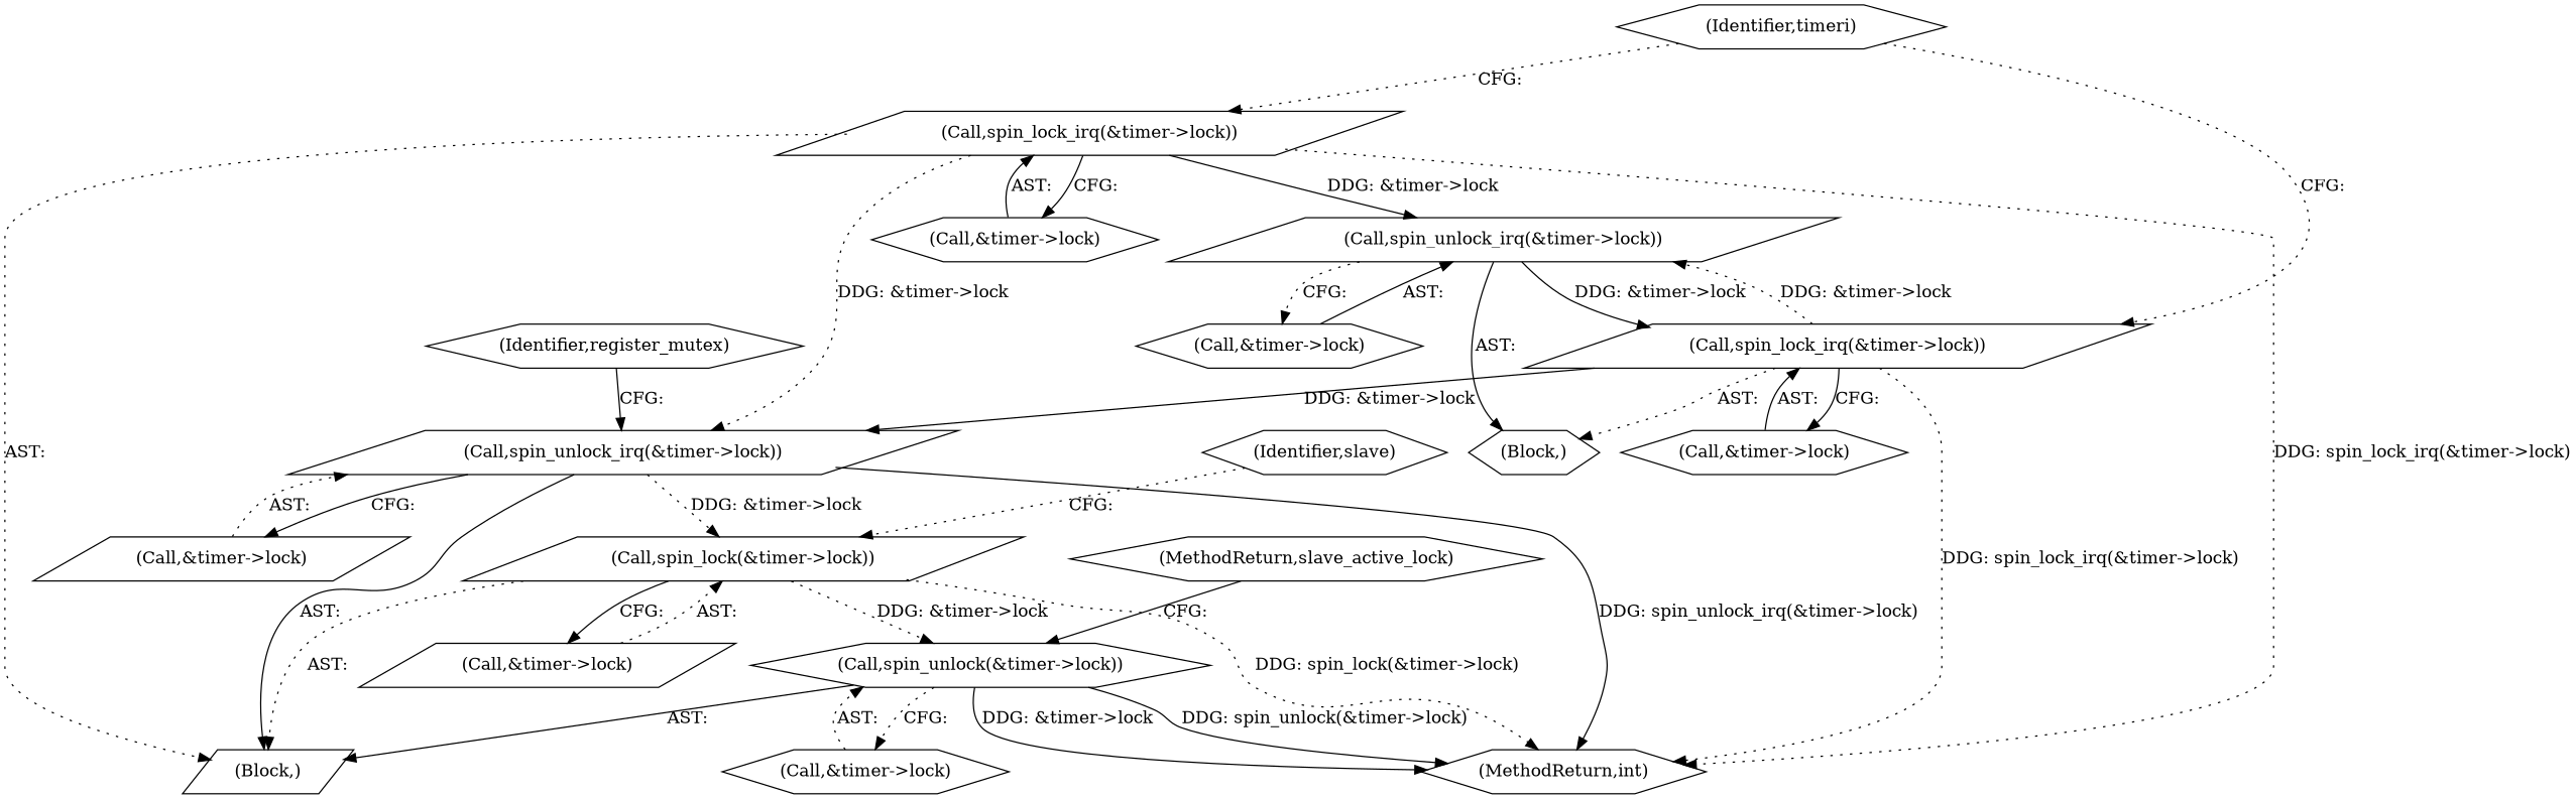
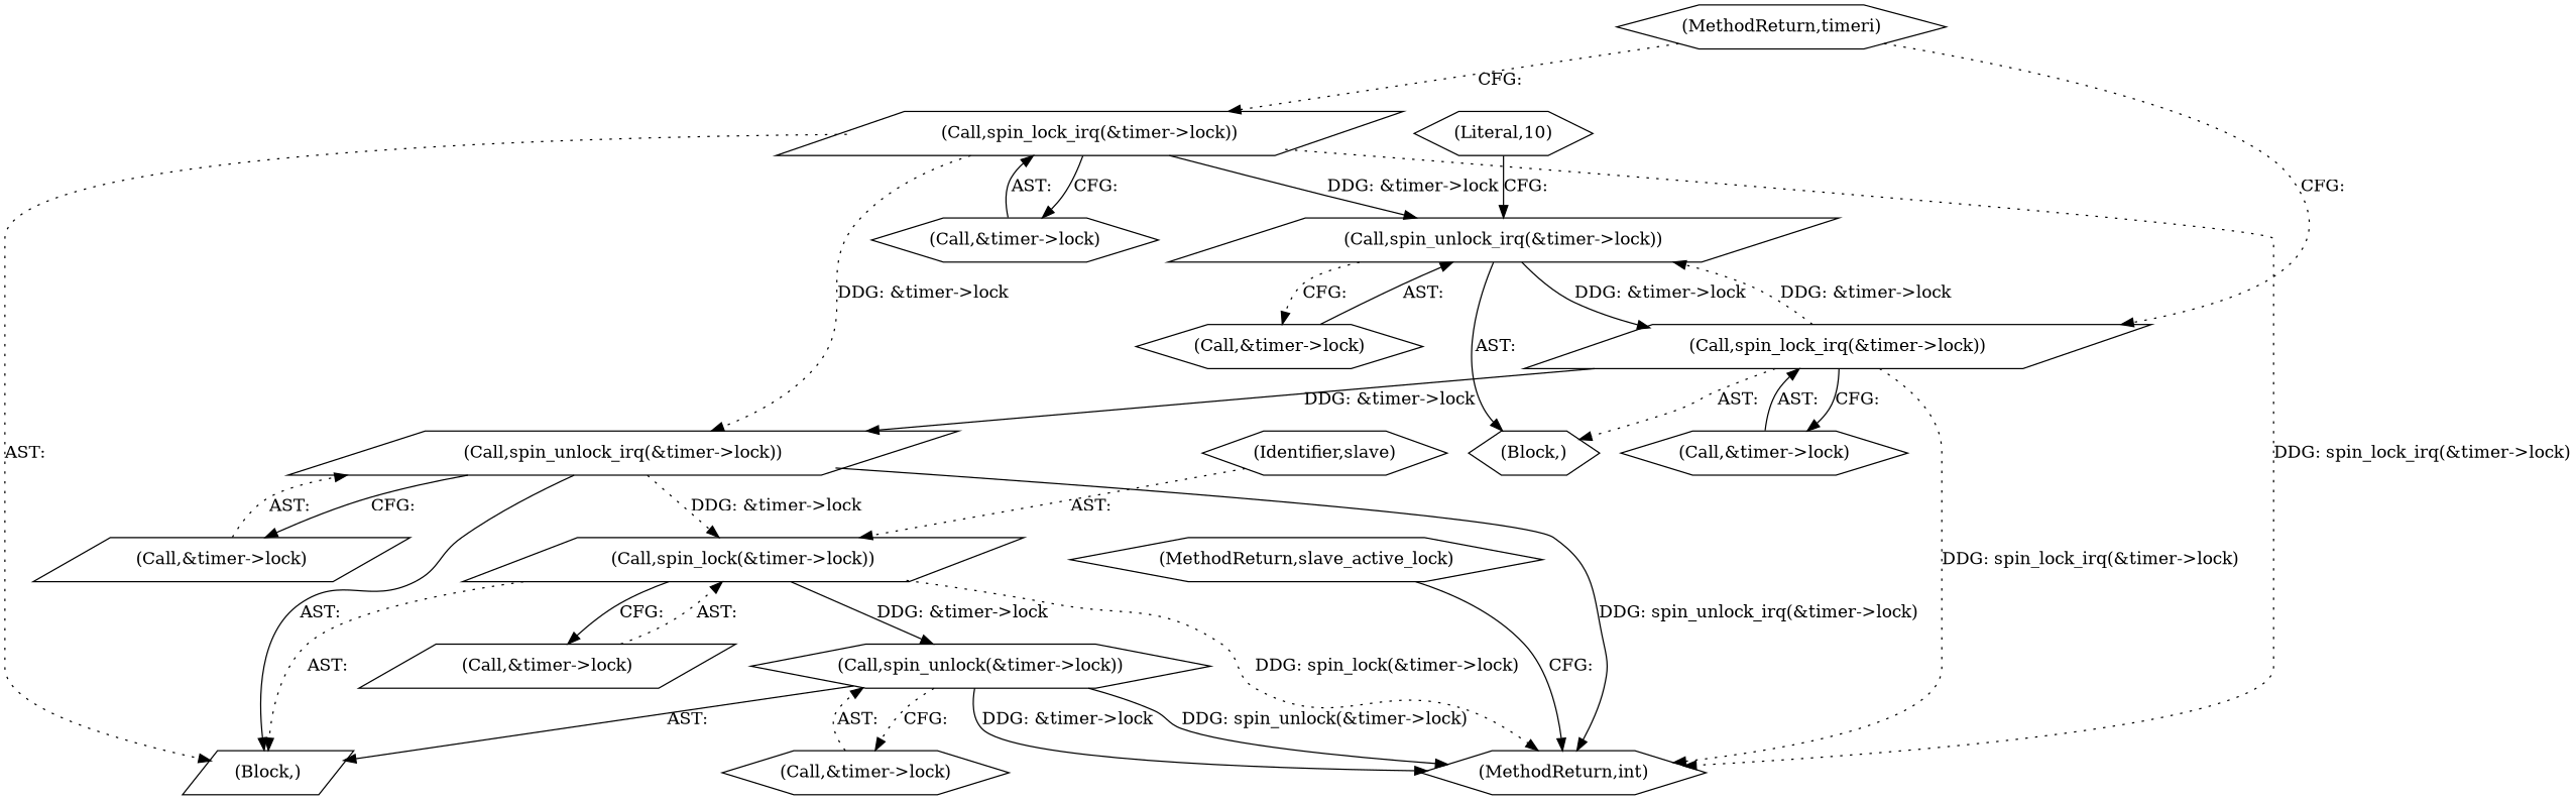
  digraph {
    node [shape=hexagon]
    edge [style=solid]
    n1 [label="(Call,spin_unlock_irq(&timer->lock))" shape=parallelogram]
    n2 [label="(Call,spin_lock_irq(&timer->lock))" shape=parallelogram]
    n3 [label="(Call,&timer->lock)"]
    n4 [label="(Block,)"]
    n5 [label="(Call,spin_unlock_irq(&timer->lock))" shape=parallelogram]
    n6 [label="(MethodReturn,int)"]
    n7 [label="(Call,&timer->lock)"]
    n8 [label="(Block,)" shape=parallelogram]
    n9 [label="(Call,spin_lock(&timer->lock))" shape=parallelogram]
    n10 [label="(Call,&timer->lock)" shape=parallelogram]
    n11 [label="(Call,spin_lock_irq(&timer->lock))" shape=parallelogram]
    n12 [label="(Call,&timer->lock)"]
    n13 [label="(Call,spin_unlock(&timer->lock))"]
    n14 [label="(Call,&timer->lock)" shape=parallelogram]
    n15 [label="(Call,&timer->lock)"]
-   n16 [label="(Identifier,timeri)"]
+   n16 [label="(MethodReturn,timeri)"]
    n17 [label="(MethodReturn,slave_active_lock)"]
-   n18 [label="(Identifier,register_mutex)"]
+   n19 [label="(Literal,10)"]
    n20 [label="(Identifier,slave)"]
    n1 -> n2 [label="DDG: &timer->lock"]
    n1 -> n3 [label="CFG: " style=dotted]
    n1 -> n4 [label="AST: "]
    n2 -> n1 [label="DDG: &timer->lock" style=dotted]
    n2 -> n4 [label="AST: " style=dotted]
    n2 -> n5 [label="DDG: &timer->lock"]
    n2 -> n6 [label="DDG: spin_lock_irq(&timer->lock)" style=dotted]
    n2 -> n7 [label="CFG: "]
    n3 -> n1 [label="AST: "]
    n5 -> n6 [label="DDG: spin_unlock_irq(&timer->lock)"]
    n5 -> n8 [label="AST: "]
    n5 -> n9 [label="DDG: &timer->lock" style=dotted]
    n5 -> n10 [label="CFG: "]
    n7 -> n2 [label="AST: "]
    n9 -> n6 [label="DDG: spin_lock(&timer->lock)" style=dotted]
    n9 -> n8 [label="AST: " style=dotted]
-   n9 -> n13 [label="DDG: &timer->lock" style=dotted]
+   n9 -> n13 [label="DDG: &timer->lock"]
    n9 -> n14 [label="CFG: "]
    n10 -> n5 [label="AST: " style=dotted]
    n11 -> n1 [label="DDG: &timer->lock"]
    n11 -> n5 [label="DDG: &timer->lock" style=dotted]
    n11 -> n6 [label="DDG: spin_lock_irq(&timer->lock)" style=dotted]
    n11 -> n8 [label="AST: " style=dotted]
    n11 -> n12 [label="CFG: "]
    n12 -> n11 [label="AST: "]
    n13 -> n6 [label="DDG: &timer->lock"]
    n13 -> n6 [label="DDG: spin_unlock(&timer->lock)"]
    n13 -> n8 [label="AST: "]
    n13 -> n15 [label="CFG: " style=dotted]
    n14 -> n9 [label="AST: " style=dotted]
    n15 -> n13 [label="AST: " style=dotted]
    n16 -> n2 [label="CFG: " style=dotted]
    n16 -> n11 [label="CFG: " style=dotted]
-   n17 -> n13 [label="CFG: "]
-   n18 -> n5 [label="CFG: "]
-   n20 -> n9 [label="CFG: " style=dotted]
+   n17 -> n6 [label="CFG: "]
+   n19 -> n1 [label="CFG: "]
+   n20 -> n9 [label="AST: " style=dotted]
  }
